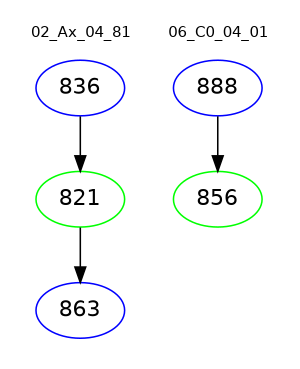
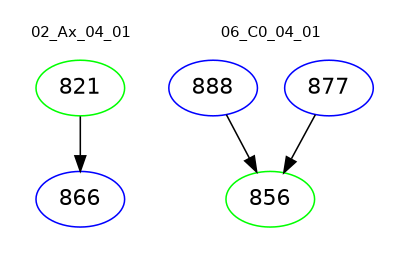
  digraph {
    fontname="DejaVu Sans"
    node [color=blue fontname="DejaVu Sans"]
    edge [color=black fontname="DejaVu Sans"]
-   n1 [label=836]
    n2 [color=green label=821]
-   n3 [label=863]
+   n3 [label=866]
+   n4 [label=877]
    n5 [color=green label=856]
    n6 [label=888]
    subgraph cluster_1 {
      color=white
      fontsize=10
-     label="02_Ax_04_81"
-     n1
+     label="02_Ax_04_01"
      n2
      n3
    }
    subgraph cluster_2 {
      color=white
      fontsize=10
      label="06_C0_04_01"
+     n4
      n5
      n6
    }
-   n1 -> n2
    n2 -> n3
+   n4 -> n5
    n6 -> n5
  }
